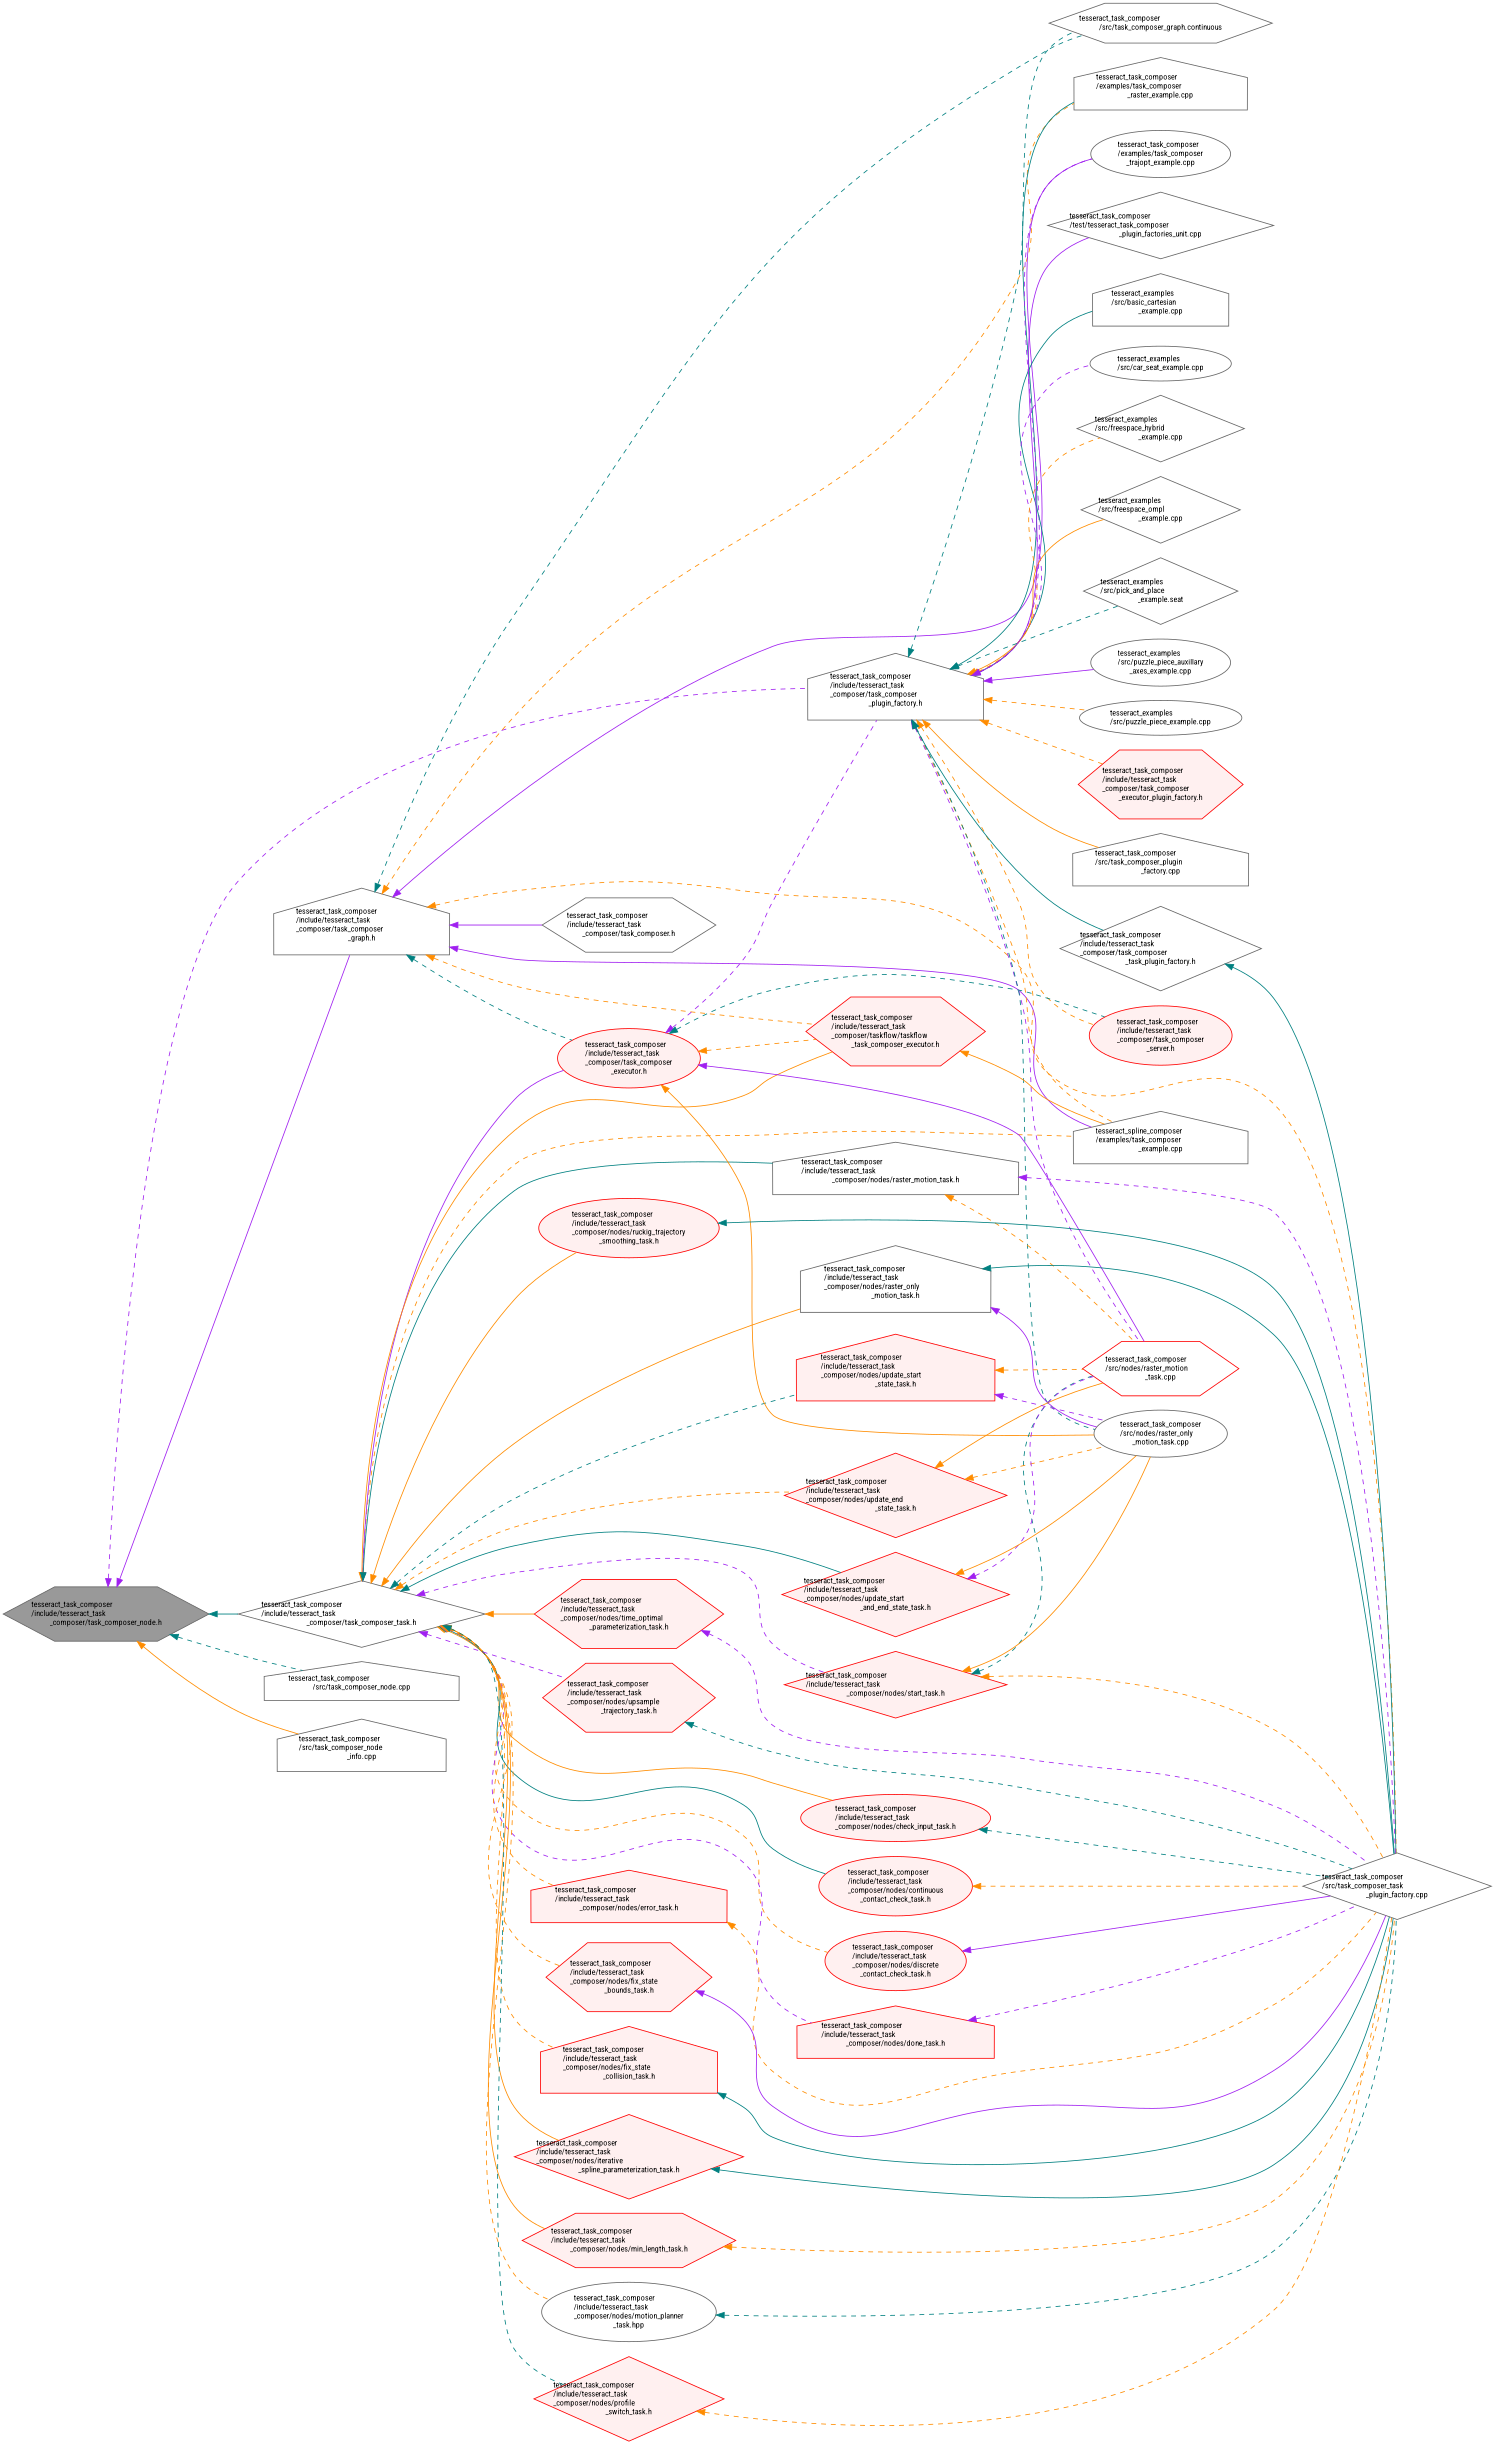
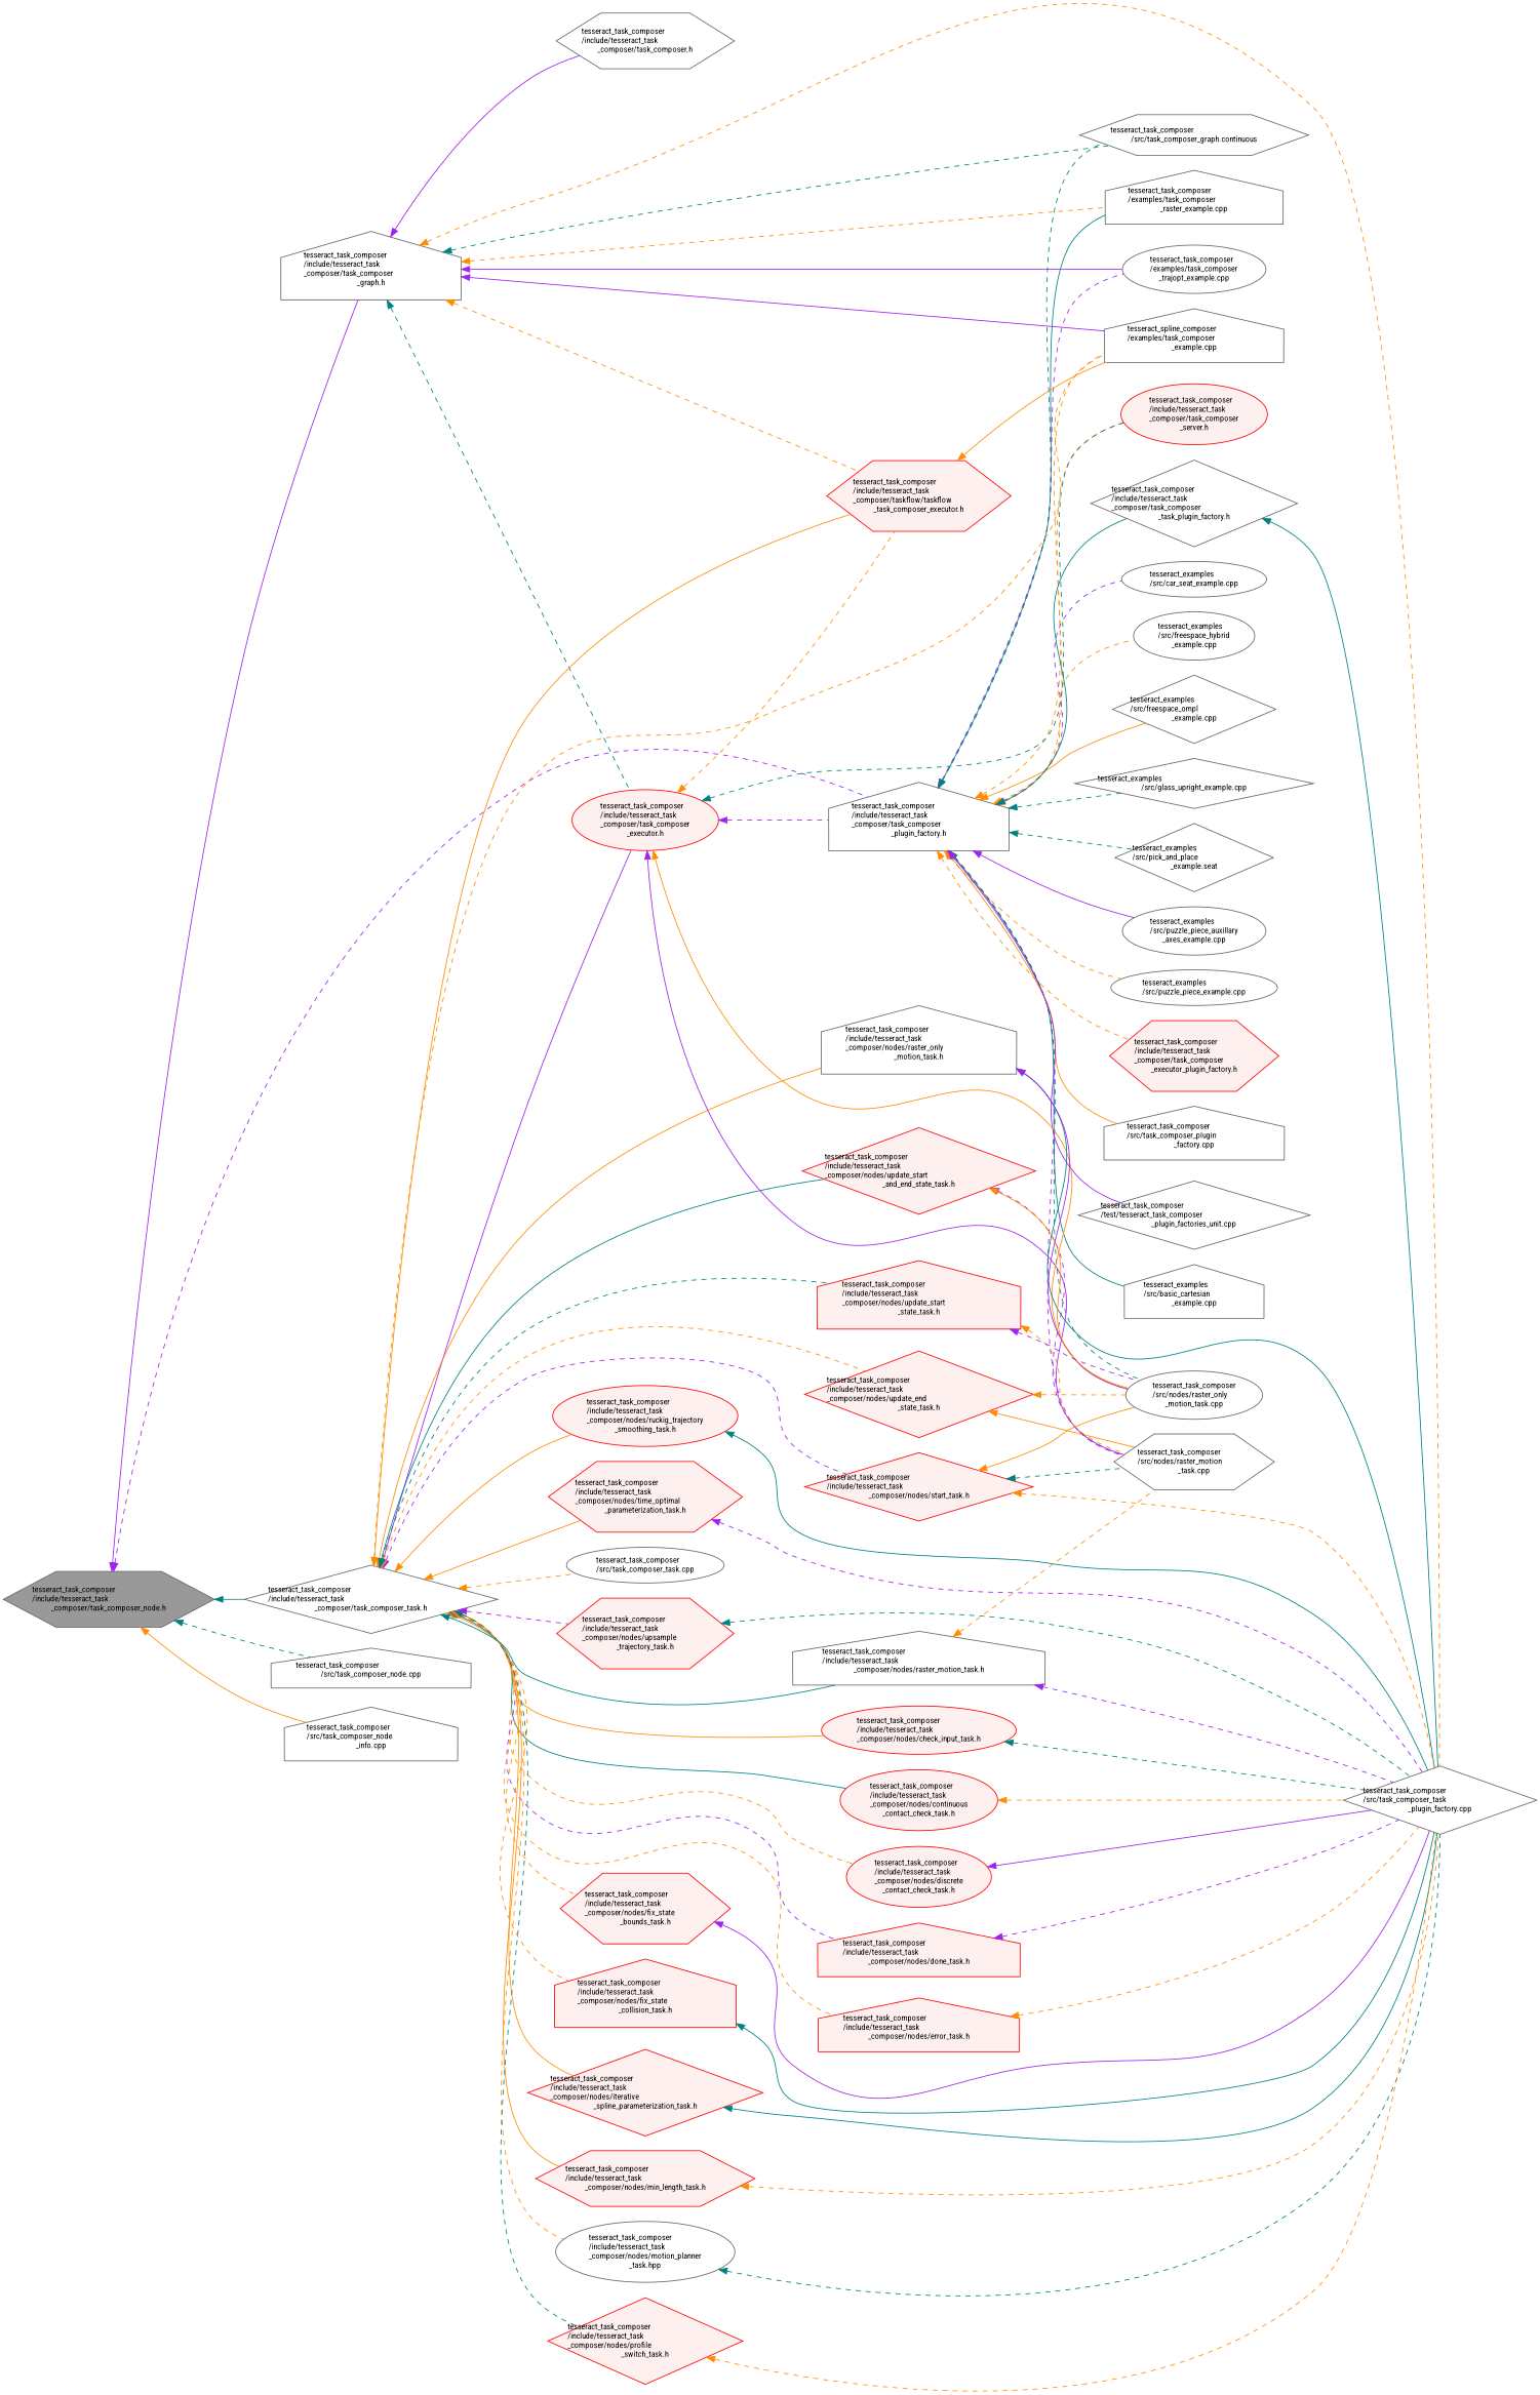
  digraph {
    fontname="Roboto Condensed"
    rankdir=LR
    node [color=grey40 fillcolor=white fontname="Roboto Condensed" fontsize=10 shape=house style=filled]
    edge [color=darkorange dir=back fontname="Roboto Condensed" fontsize=10 labelfontname=Helvetica labelfontsize=10 style=dashed]
    n1 [color=gray40 fillcolor=grey60 fontcolor=black height=0.2 label="tesseract_task_composer\l/include/tesseract_task\l_composer/task_composer_node.h" shape=hexagon width=0.4]
    n2 [height=0.2 label="tesseract_task_composer\l/include/tesseract_task\l_composer/task_composer\l_graph.h" width=0.4]
    n3 [height=0.2 label="tesseract_task_composer\l/include/tesseract_task\l_composer/task_composer\l_plugin_factory.h" width=0.4]
    n4 [height=0.2 label="tesseract_task_composer\l/include/tesseract_task\l_composer/task_composer_task.h" shape=diamond width=0.4]
    n5 [height=0.2 label="tesseract_task_composer\l/src/task_composer_node.cpp" width=0.4]
    n6 [height=0.2 label="tesseract_task_composer\l/src/task_composer_node\l_info.cpp" width=0.4]
    n7 [height=0.2 label="tesseract_spline_composer\l/examples/task_composer\l_example.cpp" width=0.4]
    n8 [height=0.2 label="tesseract_task_composer\l/examples/task_composer\l_raster_example.cpp" width=0.4]
    n9 [height=0.2 label="tesseract_task_composer\l/examples/task_composer\l_trajopt_example.cpp" shape=ellipse width=0.4]
    n10 [height=0.2 label="tesseract_task_composer\l/include/tesseract_task\l_composer/task_composer.h" shape=hexagon width=0.4]
    n11 [color=red fillcolor="#FFF0F0" height=0.2 label="tesseract_task_composer\l/include/tesseract_task\l_composer/task_composer\l_executor.h" shape=ellipse width=0.4]
    n12 [height=0.2 label="tesseract_task_composer\l/src/task_composer_task\l_plugin_factory.cpp" shape=diamond width=0.4]
    n13 [height=0.2 label="tesseract_task_composer\l/src/task_composer_graph.continuous" shape=hexagon width=0.4]
    n14 [color=red fillcolor="#FFF0F0" height=0.2 label="tesseract_task_composer\l/include/tesseract_task\l_composer/taskflow/taskflow\l_task_composer_executor.h" shape=hexagon width=0.4]
    n15 [color=red fillcolor="#FFF0F0" height=0.2 label="tesseract_task_composer\l/include/tesseract_task\l_composer/task_composer\l_server.h" shape=ellipse width=0.4]
-   n16 [color=red height=0.2 label="tesseract_task_composer\l/src/nodes/raster_motion\l_task.cpp" shape=hexagon width=0.4]
+   n16 [height=0.2 label="tesseract_task_composer\l/src/nodes/raster_motion\l_task.cpp" shape=hexagon width=0.4]
    n17 [height=0.2 label="tesseract_task_composer\l/src/nodes/raster_only\l_motion_task.cpp" shape=ellipse width=0.4]
    n18 [height=0.2 label="tesseract_examples\l/src/basic_cartesian\l_example.cpp" width=0.4]
    n19 [height=0.2 label="tesseract_examples\l/src/car_seat_example.cpp" shape=ellipse width=0.4]
-   n20 [height=0.2 label="tesseract_examples\l/src/freespace_hybrid\l_example.cpp" shape=diamond width=0.4]
+   n20 [height=0.2 label="tesseract_examples\l/src/freespace_hybrid\l_example.cpp" shape=ellipse width=0.4]
    n21 [height=0.2 label="tesseract_examples\l/src/freespace_ompl\l_example.cpp" shape=diamond width=0.4]
+   n22 [height=0.2 label="tesseract_examples\l/src/glass_upright_example.cpp" shape=diamond width=0.4]
    n23 [height=0.2 label="tesseract_examples\l/src/pick_and_place\l_example.seat" shape=diamond width=0.4]
    n24 [height=0.2 label="tesseract_examples\l/src/puzzle_piece_auxillary\l_axes_example.cpp" shape=ellipse width=0.4]
    n25 [height=0.2 label="tesseract_examples\l/src/puzzle_piece_example.cpp" shape=ellipse width=0.4]
    n26 [color=red fillcolor="#FFF0F0" height=0.2 label="tesseract_task_composer\l/include/tesseract_task\l_composer/task_composer\l_executor_plugin_factory.h" shape=hexagon width=0.4]
    n27 [height=0.2 label="tesseract_task_composer\l/include/tesseract_task\l_composer/task_composer\l_task_plugin_factory.h" shape=diamond width=0.4]
    n28 [height=0.2 label="tesseract_task_composer\l/src/task_composer_plugin\l_factory.cpp" width=0.4]
    n29 [height=0.2 label="tesseract_task_composer\l/test/tesseract_task_composer\l_plugin_factories_unit.cpp" shape=diamond width=0.4]
    n30 [color=red fillcolor="#FFF0F0" height=0.2 label="tesseract_task_composer\l/include/tesseract_task\l_composer/nodes/check_input_task.h" shape=ellipse width=0.4]
    n31 [color=red fillcolor="#FFF0F0" height=0.2 label="tesseract_task_composer\l/include/tesseract_task\l_composer/nodes/continuous\l_contact_check_task.h" shape=ellipse width=0.4]
    n32 [color=red fillcolor="#FFF0F0" height=0.2 label="tesseract_task_composer\l/include/tesseract_task\l_composer/nodes/discrete\l_contact_check_task.h" shape=ellipse width=0.4]
    n33 [color=red fillcolor="#FFF0F0" height=0.2 label="tesseract_task_composer\l/include/tesseract_task\l_composer/nodes/done_task.h" width=0.4]
    n34 [color=red fillcolor="#FFF0F0" height=0.2 label="tesseract_task_composer\l/include/tesseract_task\l_composer/nodes/error_task.h" width=0.4]
    n35 [color=red fillcolor="#FFF0F0" height=0.2 label="tesseract_task_composer\l/include/tesseract_task\l_composer/nodes/fix_state\l_bounds_task.h" shape=hexagon width=0.4]
    n36 [color=red fillcolor="#FFF0F0" height=0.2 label="tesseract_task_composer\l/include/tesseract_task\l_composer/nodes/fix_state\l_collision_task.h" width=0.4]
    n37 [color=red fillcolor="#FFF0F0" height=0.2 label="tesseract_task_composer\l/include/tesseract_task\l_composer/nodes/iterative\l_spline_parameterization_task.h" shape=diamond width=0.4]
    n38 [color=red fillcolor="#FFF0F0" height=0.2 label="tesseract_task_composer\l/include/tesseract_task\l_composer/nodes/min_length_task.h" shape=hexagon width=0.4]
    n39 [height=0.2 label="tesseract_task_composer\l/include/tesseract_task\l_composer/nodes/motion_planner\l_task.hpp" shape=ellipse width=0.4]
    n40 [color=red fillcolor="#FFF0F0" height=0.2 label="tesseract_task_composer\l/include/tesseract_task\l_composer/nodes/profile\l_switch_task.h" shape=diamond width=0.4]
    n41 [height=0.2 label="tesseract_task_composer\l/include/tesseract_task\l_composer/nodes/raster_motion_task.h" width=0.4]
    n42 [height=0.2 label="tesseract_task_composer\l/include/tesseract_task\l_composer/nodes/raster_only\l_motion_task.h" width=0.4]
    n43 [color=red fillcolor="#FFF0F0" height=0.2 label="tesseract_task_composer\l/include/tesseract_task\l_composer/nodes/ruckig_trajectory\l_smoothing_task.h" shape=ellipse width=0.4]
    n44 [color=red fillcolor="#FFF0F0" height=0.2 label="tesseract_task_composer\l/include/tesseract_task\l_composer/nodes/start_task.h" shape=diamond width=0.4]
    n45 [color=red fillcolor="#FFF0F0" height=0.2 label="tesseract_task_composer\l/include/tesseract_task\l_composer/nodes/time_optimal\l_parameterization_task.h" shape=hexagon width=0.4]
    n46 [color=red fillcolor="#FFF0F0" height=0.2 label="tesseract_task_composer\l/include/tesseract_task\l_composer/nodes/update_end\l_state_task.h" shape=diamond width=0.4]
    n47 [color=red fillcolor="#FFF0F0" height=0.2 label="tesseract_task_composer\l/include/tesseract_task\l_composer/nodes/update_start\l_and_end_state_task.h" shape=diamond width=0.4]
    n48 [color=red fillcolor="#FFF0F0" height=0.2 label="tesseract_task_composer\l/include/tesseract_task\l_composer/nodes/update_start\l_state_task.h" width=0.4]
    n49 [color=red fillcolor="#FFF0F0" height=0.2 label="tesseract_task_composer\l/include/tesseract_task\l_composer/nodes/upsample\l_trajectory_task.h" shape=hexagon width=0.4]
+   n50 [height=0.2 label="tesseract_task_composer\l/src/task_composer_task.cpp" shape=ellipse width=0.4]
    n1 -> n2 [color=purple style=solid]
    n1 -> n3 [color=purple]
    n1 -> n4 [color=teal style=solid]
    n1 -> n5 [color=teal]
    n1 -> n6 [style=solid]
    n2 -> n7 [color=purple style=solid]
    n2 -> n8
    n2 -> n9 [color=purple style=solid]
    n2 -> n10 [color=purple style=solid]
    n2 -> n11 [color=teal]
    n2 -> n12
    n2 -> n13 [color=teal]
    n2 -> n14
    n3 -> n7
    n3 -> n8 [color=teal style=solid]
    n3 -> n9 [color=purple]
    n3 -> n13 [color=teal]
    n3 -> n15
    n3 -> n16 [color=purple]
    n3 -> n17 [color=teal]
    n3 -> n18 [color=teal style=solid]
    n3 -> n19 [color=purple]
    n3 -> n20
    n3 -> n21 [style=solid]
+   n3 -> n22 [color=teal]
    n3 -> n23 [color=teal]
    n3 -> n24 [color=purple style=solid]
    n3 -> n25
    n3 -> n26
    n3 -> n27 [color=teal style=solid]
    n3 -> n28 [style=solid]
    n3 -> n29 [color=purple style=solid]
    n4 -> n7
    n4 -> n11 [color=purple style=solid]
    n4 -> n14 [style=solid]
    n4 -> n30 [style=solid]
    n4 -> n31 [color=teal style=solid]
    n4 -> n32
    n4 -> n33 [color=purple]
    n4 -> n34
    n4 -> n35
    n4 -> n36
    n4 -> n37 [style=solid]
    n4 -> n38 [style=solid]
    n4 -> n39
    n4 -> n40 [color=teal]
    n4 -> n41 [color=teal style=solid]
    n4 -> n42 [style=solid]
    n4 -> n43 [style=solid]
    n4 -> n44 [color=purple]
    n4 -> n45 [style=solid]
    n4 -> n46
    n4 -> n47 [color=teal style=solid]
    n4 -> n48 [color=teal]
    n4 -> n49 [color=purple]
+   n4 -> n50
    n11 -> n3 [color=purple]
    n11 -> n14
    n11 -> n15 [color=teal]
    n11 -> n16 [color=purple style=solid]
    n11 -> n17 [style=solid]
    n14 -> n7 [style=solid]
    n27 -> n12 [color=teal style=solid]
    n30 -> n12 [color=teal]
    n31 -> n12
    n32 -> n12 [color=purple style=solid]
    n33 -> n12 [color=purple]
    n34 -> n12
    n35 -> n12 [color=purple style=solid]
    n36 -> n12 [color=teal style=solid]
    n37 -> n12 [color=teal style=solid]
    n38 -> n12
    n39 -> n12 [color=teal]
    n40 -> n12
    n41 -> n12 [color=purple]
    n41 -> n16
    n42 -> n12 [color=teal style=solid]
    n42 -> n17 [color=purple style=solid]
    n43 -> n12 [color=teal style=solid]
    n44 -> n12
    n44 -> n16 [color=teal]
    n44 -> n17 [style=solid]
    n45 -> n12 [color=purple]
    n46 -> n16 [style=solid]
    n46 -> n17
    n47 -> n16 [color=purple]
    n47 -> n17 [style=solid]
    n48 -> n16
    n48 -> n17 [color=purple]
    n49 -> n12 [color=teal]
  }
